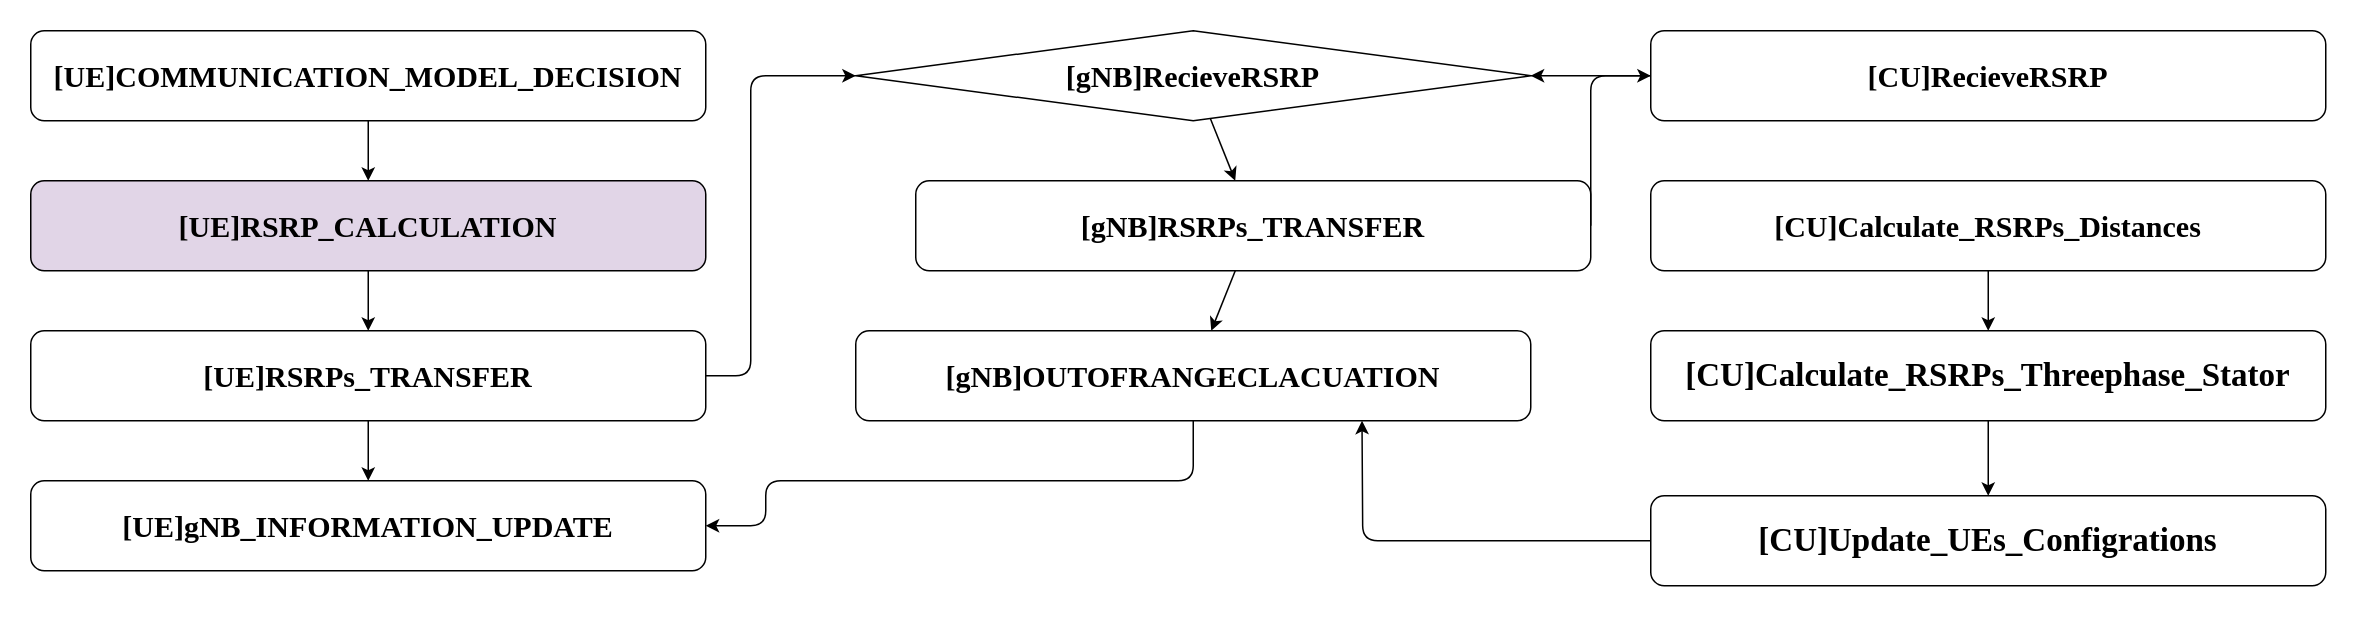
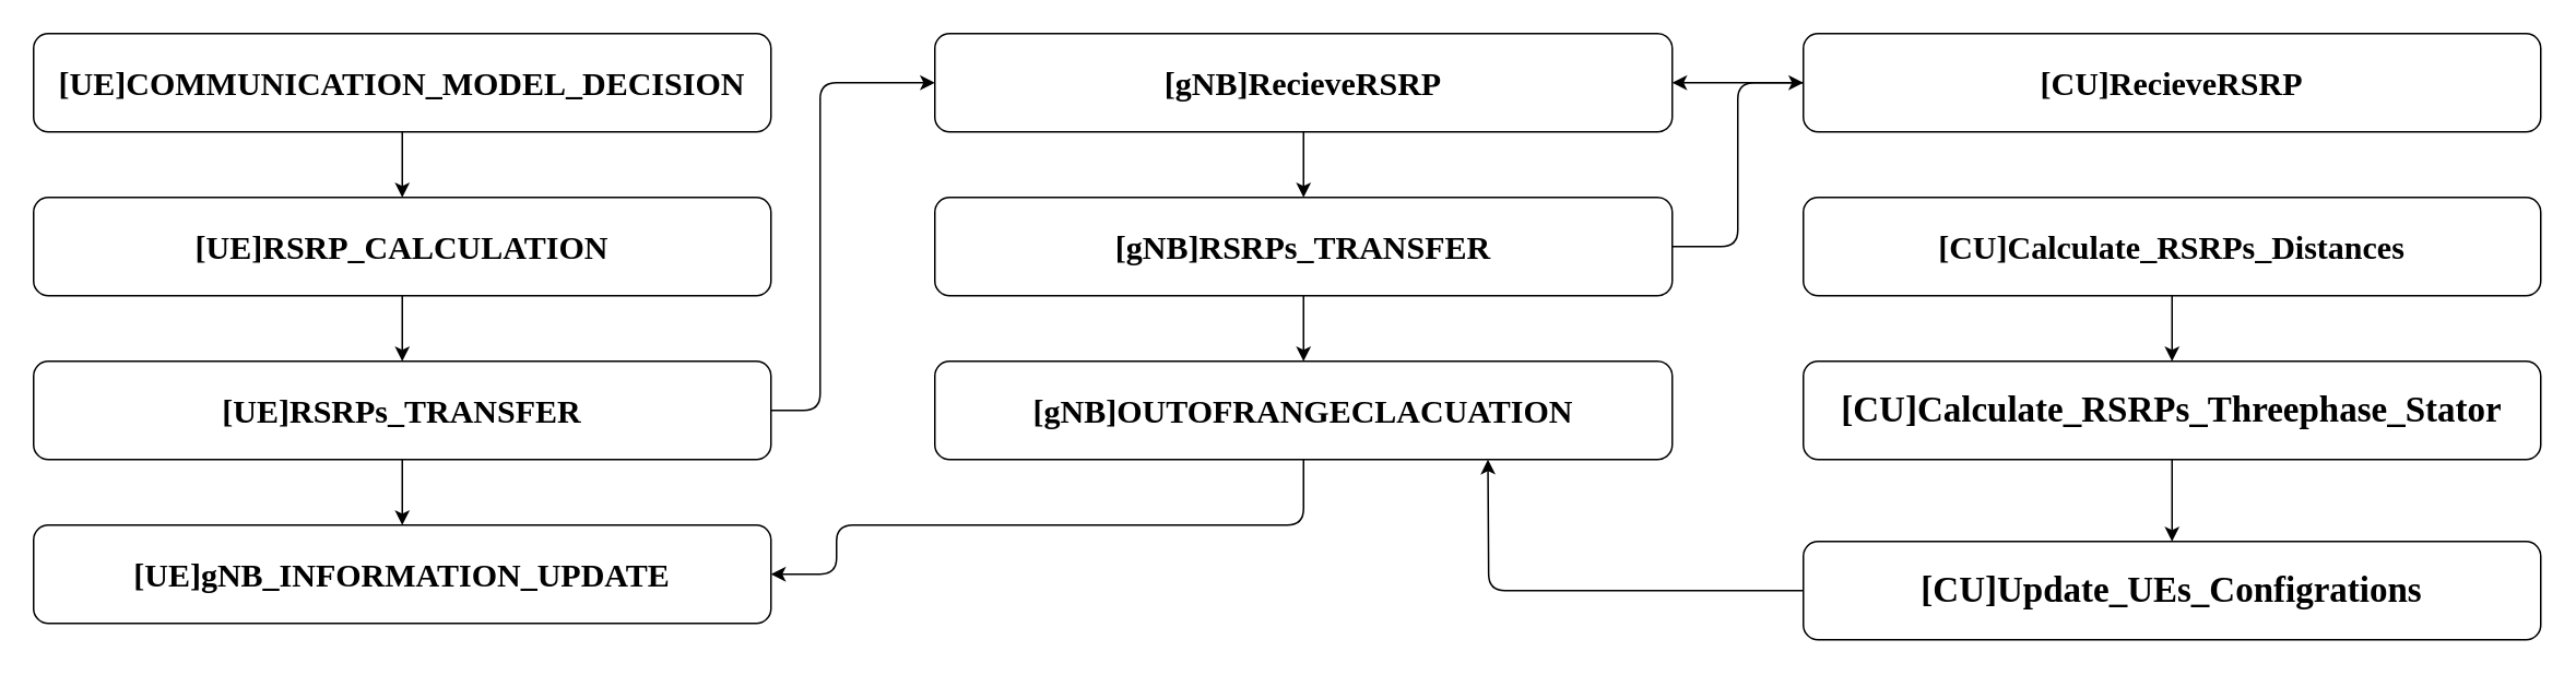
  <mxCell id="0" />
  <mxCell id="1" parent="0" />
  <mxCell id="2" style="edgeStyle=none;html=1;fontFamily=Times New Roman;fontSize=20;entryX=0.5;entryY=0;entryDx=0;entryDy=0;" parent="1" source="3" target="5" edge="1"><mxGeometry relative="1" as="geometry" /></mxCell>
  <mxCell id="3" value="[UE]COMMUNICATION_MODEL_DECISION" style="rounded=1;whiteSpace=wrap;html=1;fontSize=20;fontStyle=1;fontFamily=Times New Roman;" parent="1" vertex="1"><mxGeometry x="20" y="20" width="450" height="60" as="geometry" /></mxCell>
  <mxCell id="4" style="edgeStyle=none;html=1;fontFamily=Times New Roman;fontSize=20;" parent="1" source="5" target="8" edge="1"><mxGeometry relative="1" as="geometry" /></mxCell>
- <mxCell id="5" value="[UE]RSRP_CALCULATION" style="rounded=1;whiteSpace=wrap;html=1;fontSize=20;fontStyle=1;fontFamily=Times New Roman;fillColor=#e1d5e7;" parent="1" vertex="1"><mxGeometry x="20" y="120" width="450" height="60" as="geometry" /></mxCell>
+ <mxCell id="5" value="[UE]RSRP_CALCULATION" style="rounded=1;whiteSpace=wrap;html=1;fontSize=20;fontStyle=1;fontFamily=Times New Roman;" parent="1" vertex="1"><mxGeometry x="20" y="120" width="450" height="60" as="geometry" /></mxCell>
  <mxCell id="6" style="edgeStyle=none;html=1;entryX=0;entryY=0.5;entryDx=0;entryDy=0;fontFamily=Times New Roman;fontSize=20;fontColor=#000000;exitX=1;exitY=0.5;exitDx=0;exitDy=0;" parent="1" source="8" target="10" edge="1"><mxGeometry relative="1" as="geometry"><Array as="points"><mxPoint x="500" y="250" /><mxPoint x="500" y="50" /></Array></mxGeometry></mxCell>
  <mxCell id="7" style="edgeStyle=none;html=1;fontFamily=Times New Roman;fontSize=20;fontColor=#000000;" parent="1" source="8" target="13" edge="1"><mxGeometry relative="1" as="geometry" /></mxCell>
  <mxCell id="8" value="[UE]RSRPs_TRANSFER" style="rounded=1;whiteSpace=wrap;html=1;fontSize=20;fontStyle=1;fontFamily=Times New Roman;" parent="1" vertex="1"><mxGeometry x="20" y="220" width="450" height="60" as="geometry" /></mxCell>
  <mxCell id="9" style="edgeStyle=none;html=1;fontFamily=Times New Roman;fontSize=20;fontColor=#000000;" parent="1" source="10" target="16" edge="1"><mxGeometry relative="1" as="geometry" /></mxCell>
- <mxCell id="10" value="[gNB]&lt;span style=&quot;background-color: rgb(255, 255, 255); font-size: 20px;&quot;&gt;RecieveRSRP&lt;/span&gt;" style="rhombus;whiteSpace=wrap;html=1;fontSize=20;fontStyle=1;fontFamily=Times New Roman;fontColor=#000000;" parent="1" vertex="1"><mxGeometry x="570" y="20" width="450" height="60" as="geometry" /></mxCell>
+ <mxCell id="10" value="[gNB]&lt;span style=&quot;background-color: rgb(255, 255, 255); font-size: 20px;&quot;&gt;RecieveRSRP&lt;/span&gt;" style="rounded=1;whiteSpace=wrap;html=1;fontSize=20;fontStyle=1;fontFamily=Times New Roman;fontColor=#000000;" parent="1" vertex="1"><mxGeometry x="570" y="20" width="450" height="60" as="geometry" /></mxCell>
  <mxCell id="11" style="edgeStyle=none;html=1;entryX=1;entryY=0.5;entryDx=0;entryDy=0;fontFamily=Times New Roman;fontSize=20;fontColor=#000000;exitX=0.5;exitY=1;exitDx=0;exitDy=0;" parent="1" source="12" target="13" edge="1"><mxGeometry relative="1" as="geometry"><Array as="points"><mxPoint x="795" y="320" /><mxPoint x="510" y="320" /><mxPoint x="510" y="350" /></Array></mxGeometry></mxCell>
  <mxCell id="12" value="[gNB]&lt;span style=&quot;background-color: rgb(255 , 255 , 255)&quot;&gt;OUTOFRANGECLACUATION&lt;/span&gt;" style="rounded=1;whiteSpace=wrap;html=1;fontSize=20;fontStyle=1;fontFamily=Times New Roman;fontColor=#000000;" parent="1" vertex="1"><mxGeometry x="570" y="220" width="450" height="60" as="geometry" /></mxCell>
  <mxCell id="13" value="[UE]gNB_INFORMATION_UPDATE" style="rounded=1;whiteSpace=wrap;html=1;fontSize=20;fontStyle=1;fontFamily=Times New Roman;" parent="1" vertex="1"><mxGeometry x="20" y="320" width="450" height="60" as="geometry" /></mxCell>
  <mxCell id="14" style="edgeStyle=none;html=1;fontFamily=Times New Roman;fontSize=20;fontColor=#000000;" parent="1" source="16" target="12" edge="1"><mxGeometry relative="1" as="geometry" /></mxCell>
  <mxCell id="15" style="edgeStyle=none;html=1;entryX=0;entryY=0.5;entryDx=0;entryDy=0;fontFamily=Times New Roman;fontSize=20;fontColor=#000000;exitX=1;exitY=0.5;exitDx=0;exitDy=0;" parent="1" source="16" target="18" edge="1"><mxGeometry relative="1" as="geometry"><Array as="points"><mxPoint x="1060" y="150" /><mxPoint x="1060" y="50" /></Array></mxGeometry></mxCell>
- <mxCell id="16" value="[gNB]&lt;span style=&quot;background-color: rgb(255 , 255 , 255)&quot;&gt;RSRPs_TRANSFER&lt;/span&gt;" style="rounded=1;whiteSpace=wrap;html=1;fontSize=20;fontStyle=1;fontFamily=Times New Roman;fontColor=#000000;" parent="1" vertex="1"><mxGeometry x="610" y="120" width="450" height="60" as="geometry" /></mxCell>
+ <mxCell id="16" value="[gNB]&lt;span style=&quot;background-color: rgb(255 , 255 , 255)&quot;&gt;RSRPs_TRANSFER&lt;/span&gt;" style="rounded=1;whiteSpace=wrap;html=1;fontSize=20;fontStyle=1;fontFamily=Times New Roman;fontColor=#000000;" parent="1" vertex="1"><mxGeometry x="570" y="120" width="450" height="60" as="geometry" /></mxCell>
  <mxCell id="17" style="edgeStyle=none;html=1;fontFamily=Times New Roman;fontSize=20;fontColor=#000000;" parent="1" source="18" target="10" edge="1"><mxGeometry relative="1" as="geometry" /></mxCell>
  <mxCell id="18" value="[CU]&lt;span style=&quot;background-color: rgb(255 , 255 , 255) ; font-size: 20px&quot;&gt;RecieveRSRP&lt;/span&gt;" style="rounded=1;whiteSpace=wrap;html=1;fontSize=20;fontStyle=1;fontFamily=Times New Roman;fontColor=#000000;" parent="1" vertex="1"><mxGeometry x="1100" y="20" width="450" height="60" as="geometry" /></mxCell>
  <mxCell id="19" style="edgeStyle=none;html=1;fontFamily=Times New Roman;fontSize=20;fontColor=#000000;" parent="1" source="20" target="22" edge="1"><mxGeometry relative="1" as="geometry" /></mxCell>
  <mxCell id="20" value="[CU]&lt;span style=&quot;background-color: rgb(255 , 255 , 255)&quot;&gt;Calculate_RSRPs_Distances&lt;/span&gt;" style="rounded=1;whiteSpace=wrap;html=1;fontSize=20;fontStyle=1;fontFamily=Times New Roman;fontColor=#000000;" parent="1" vertex="1"><mxGeometry x="1100" y="120" width="450" height="60" as="geometry" /></mxCell>
  <mxCell id="21" style="edgeStyle=none;html=1;fontFamily=Times New Roman;fontSize=22;fontColor=#000000;" parent="1" source="22" target="24" edge="1"><mxGeometry relative="1" as="geometry" /></mxCell>
  <mxCell id="22" value="[CU]&lt;span style=&quot;background-color: rgb(255 , 255 , 255) ; font-size: 22px&quot;&gt;Calculate_RSRPs_T&lt;/span&gt;&lt;span style=&quot;font-size: 22px ; text-align: left ; background-color: rgb(255 , 255 , 255)&quot;&gt;hreephase_Stator&lt;/span&gt;" style="rounded=1;whiteSpace=wrap;html=1;fontSize=22;fontStyle=1;fontFamily=Times New Roman;fontColor=#000000;" parent="1" vertex="1"><mxGeometry x="1100" y="220" width="450" height="60" as="geometry" /></mxCell>
  <mxCell id="23" style="edgeStyle=none;html=1;entryX=0.75;entryY=1;entryDx=0;entryDy=0;fontFamily=Times New Roman;fontSize=22;fontColor=#000000;exitX=0;exitY=0.5;exitDx=0;exitDy=0;" parent="1" source="24" target="12" edge="1"><mxGeometry relative="1" as="geometry"><Array as="points"><mxPoint x="908" y="360" /></Array></mxGeometry></mxCell>
  <mxCell id="24" value="[CU]&lt;span style=&quot;background-color: rgb(255 , 255 , 255)&quot;&gt;Update_UEs_Configrations&lt;/span&gt;" style="rounded=1;whiteSpace=wrap;html=1;fontSize=22;fontStyle=1;fontFamily=Times New Roman;fontColor=#000000;" parent="1" vertex="1"><mxGeometry x="1100" y="330" width="450" height="60" as="geometry" /></mxCell>
